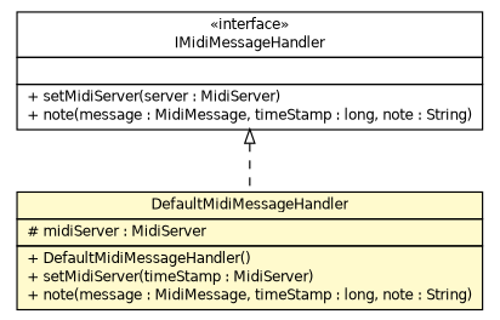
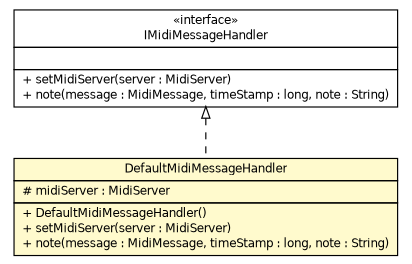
  digraph {
    nodesep=0.25
    ranksep=0.5
    node [fontcolor=black fontname=Helvetica fontsize=10.0 shape=plaintext]
    n1 [label=<<table title="com.xley.lfosc.midi.IMidiMessageHandler" border="0" cellborder="1" cellspacing="0" cellpadding="2" port="p" href="../IMidiMessageHandler.html"> 		<tr><td><table border="0" cellspacing="0" cellpadding="1"> <tr><td align="center" balign="center"> &#171;interface&#187; </td></tr> <tr><td align="center" balign="center"> IMidiMessageHandler </td></tr> 		</table></td></tr> 		<tr><td><table border="0" cellspacing="0" cellpadding="1"> <tr><td align="left" balign="left">  </td></tr> 		</table></td></tr> 		<tr><td><table border="0" cellspacing="0" cellpadding="1"> <tr><td align="left" balign="left"> + setMidiServer(server : MidiServer) </td></tr> <tr><td align="left" balign="left"> + note(message : MidiMessage, timeStamp : long, note : String) </td></tr> 		</table></td></tr> 		</table>>]
-   n2 [label=<<table title="com.xley.lfosc.midi.impl.DefaultMidiMessageHandler" border="0" cellborder="1" cellspacing="0" cellpadding="2" port="p" bgcolor="lemonChiffon" href="./DefaultMidiMessageHandler.html"> 		<tr><td><table border="0" cellspacing="0" cellpadding="1"> <tr><td align="center" balign="center"> DefaultMidiMessageHandler </td></tr> 		</table></td></tr> 		<tr><td><table border="0" cellspacing="0" cellpadding="1"> <tr><td align="left" balign="left"> # midiServer : MidiServer </td></tr> 		</table></td></tr> 		<tr><td><table border="0" cellspacing="0" cellpadding="1"> <tr><td align="left" balign="left"> + DefaultMidiMessageHandler() </td></tr> <tr><td align="left" balign="left"> + setMidiServer(timeStamp : MidiServer) </td></tr> <tr><td align="left" balign="left"> + note(message : MidiMessage, timeStamp : long, note : String) </td></tr> 		</table></td></tr> 		</table>>]
+   n2 [label=<<table title="com.xley.lfosc.midi.impl.DefaultMidiMessageHandler" border="0" cellborder="1" cellspacing="0" cellpadding="2" port="p" bgcolor="lemonChiffon" href="./DefaultMidiMessageHandler.html"> 		<tr><td><table border="0" cellspacing="0" cellpadding="1"> <tr><td align="center" balign="center"> DefaultMidiMessageHandler </td></tr> 		</table></td></tr> 		<tr><td><table border="0" cellspacing="0" cellpadding="1"> <tr><td align="left" balign="left"> # midiServer : MidiServer </td></tr> 		</table></td></tr> 		<tr><td><table border="0" cellspacing="0" cellpadding="1"> <tr><td align="left" balign="left"> + DefaultMidiMessageHandler() </td></tr> <tr><td align="left" balign="left"> + setMidiServer(server : MidiServer) </td></tr> <tr><td align="left" balign="left"> + note(message : MidiMessage, timeStamp : long, note : String) </td></tr> 		</table></td></tr> 		</table>>]
    n1 -> n2 [arrowtail=empty dir=back fontname=Helvetica fontsize=10 headport=p labelfontname=Helvetica labelfontsize=10 style=dashed tailport=p]
  }
